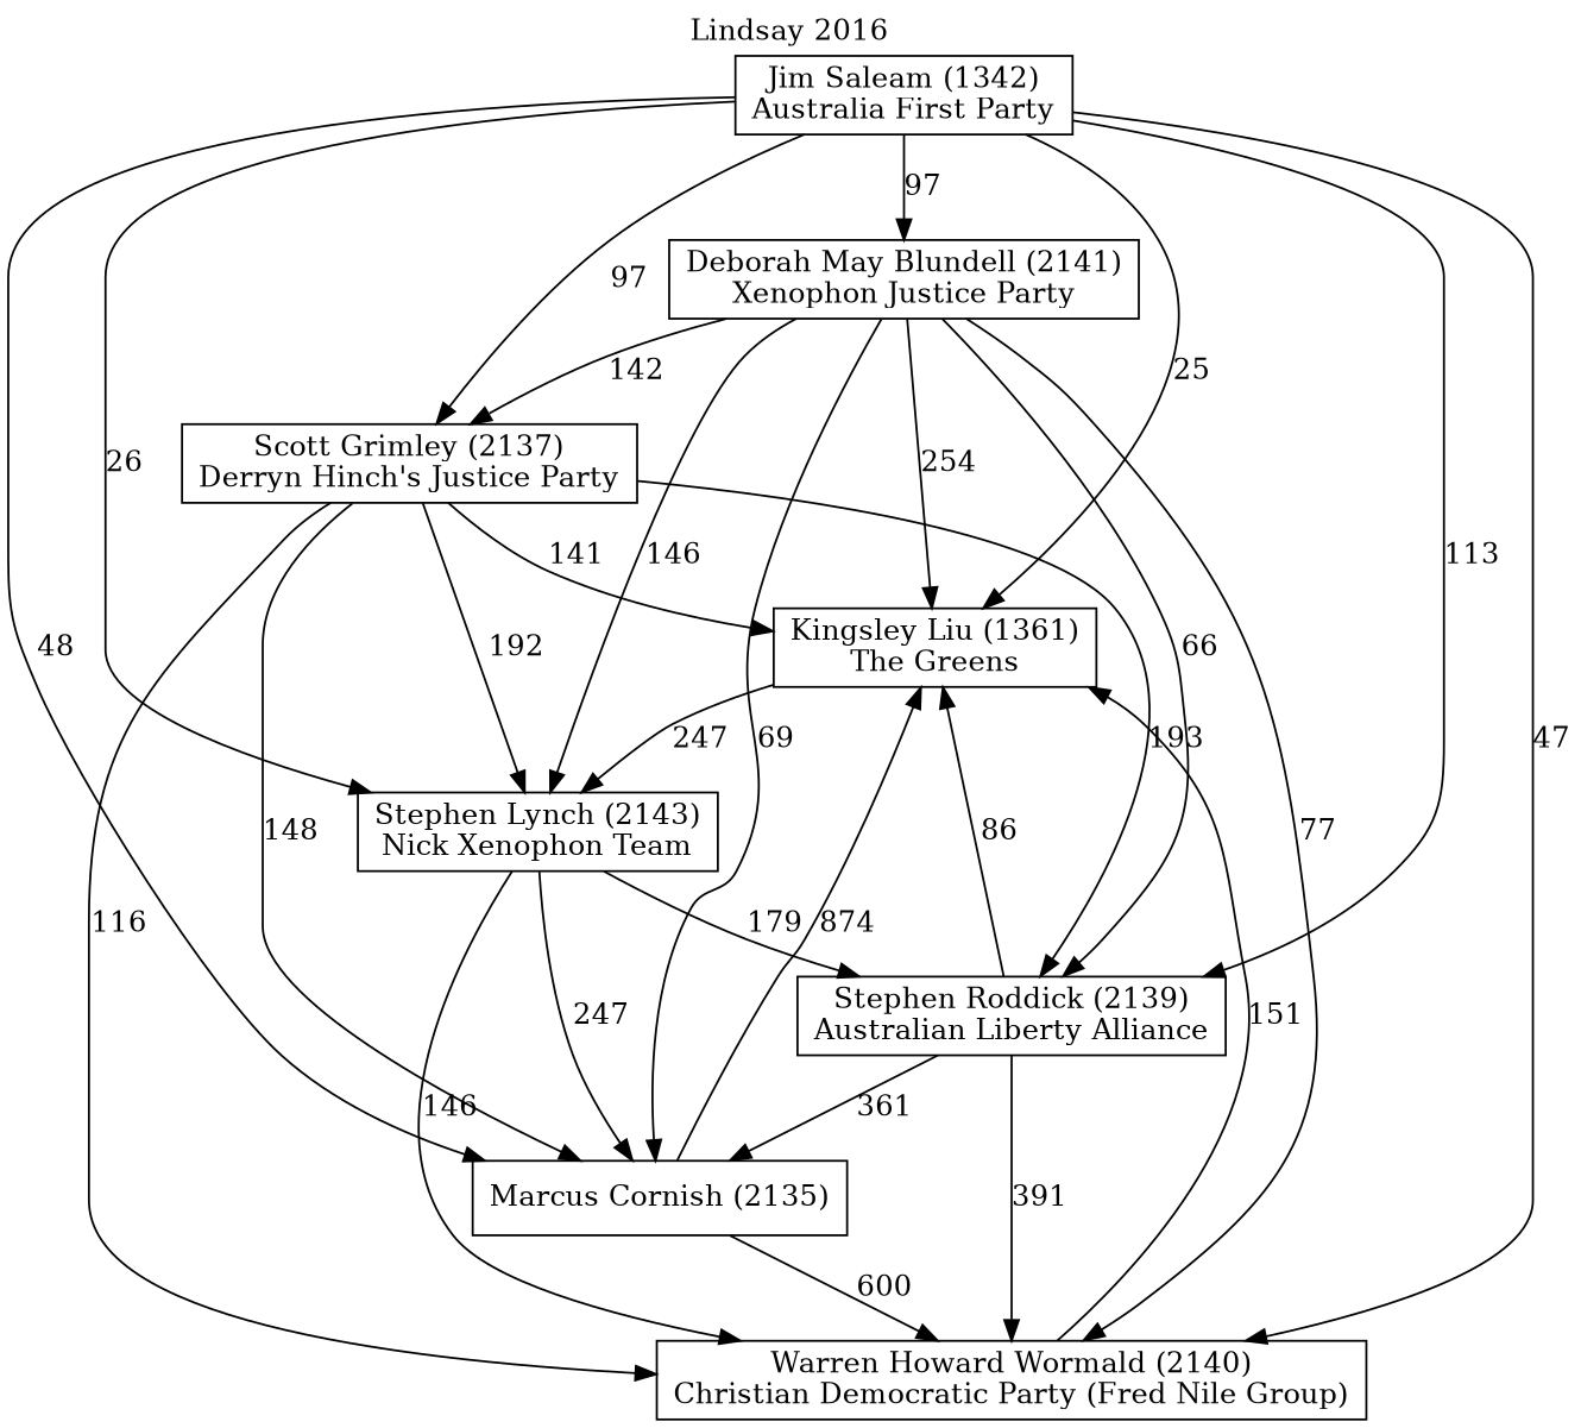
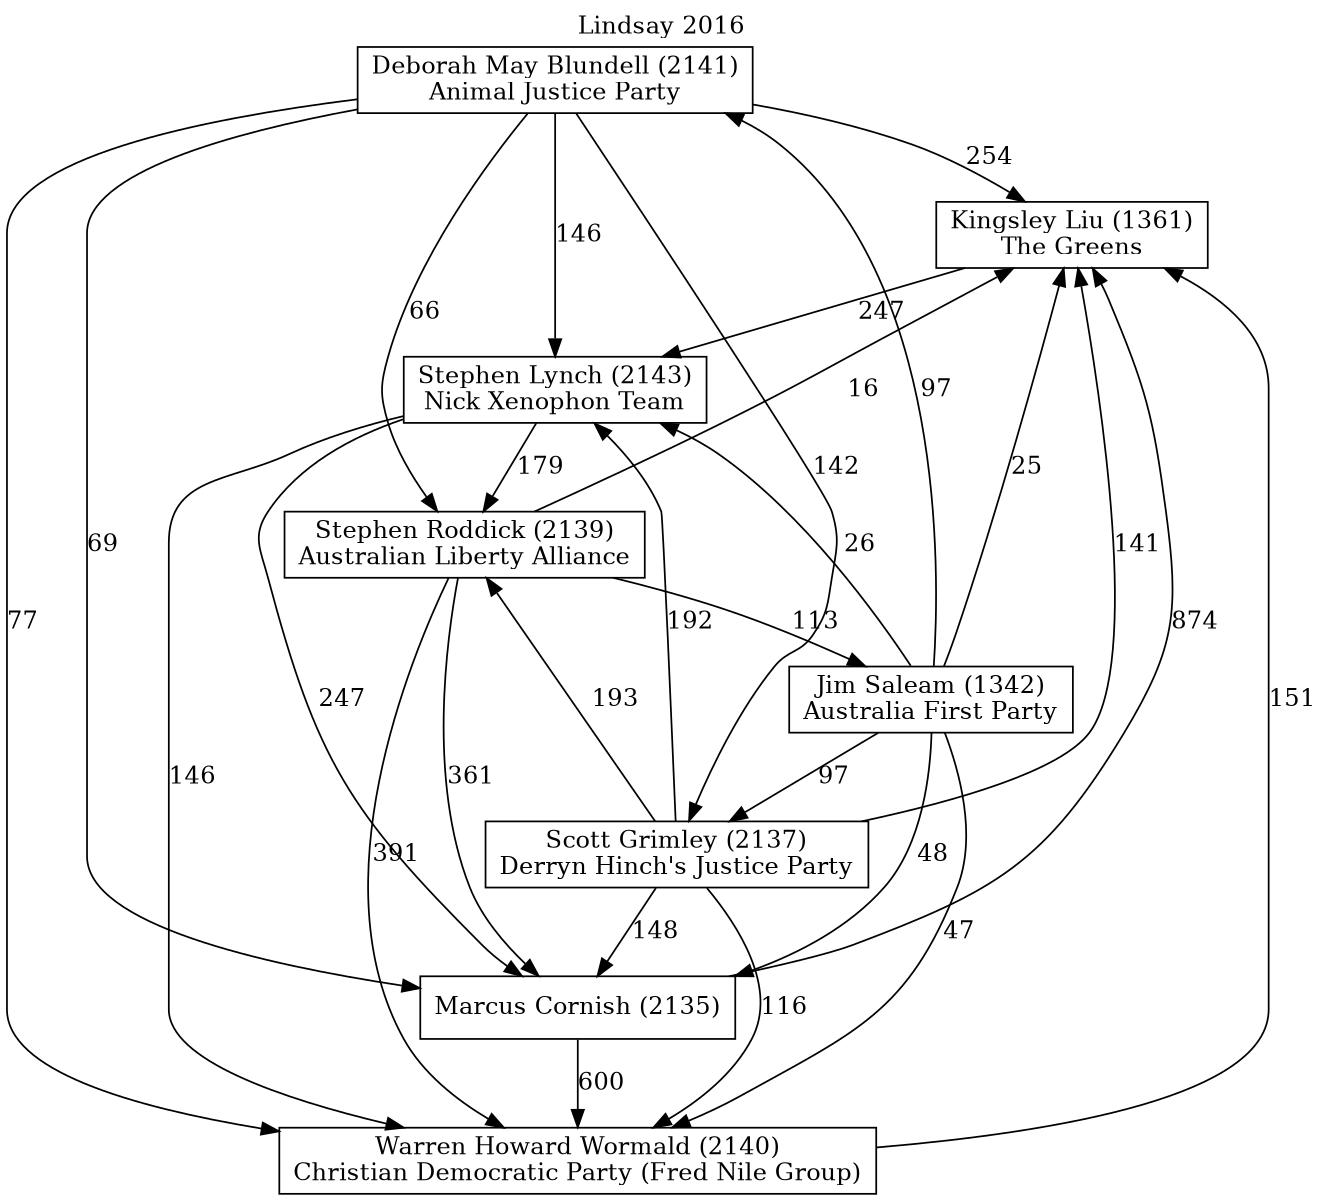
  digraph {
    label="Lindsay 2016"
    labelloc=t
    mclimit=10
    node [shape=box]
-   n1 [label="Deborah May Blundell (2141)\nXenophon Justice Party"]
+   n1 [label="Deborah May Blundell (2141)\nAnimal Justice Party"]
    n2 [label="Kingsley Liu (1361)\nThe Greens"]
    n3 [label="Scott Grimley (2137)\nDerryn Hinch's Justice Party"]
    n4 [label="Marcus Cornish (2135)\n"]
    n5 [label="Stephen Roddick (2139)\nAustralian Liberty Alliance"]
    n6 [label="Stephen Lynch (2143)\nNick Xenophon Team"]
    n7 [label="Warren Howard Wormald (2140)\nChristian Democratic Party (Fred Nile Group)"]
    n8 [label="Jim Saleam (1342)\nAustralia First Party"]
    n1 -> n2 [label=254]
    n1 -> n3 [label=142]
    n1 -> n4 [label=69]
    n1 -> n5 [label=66]
    n1 -> n6 [label=146]
    n1 -> n7 [label=77]
    n2 -> n6 [label=247]
    n3 -> n2 [label=141]
    n3 -> n4 [label=148]
    n3 -> n5 [label=193]
    n3 -> n6 [label=192]
    n3 -> n7 [label=116]
    n4 -> n2 [label=874]
    n4 -> n7 [label=600]
-   n5 -> n2 [label=86]
+   n5 -> n2 [label=16]
    n5 -> n4 [label=361]
    n5 -> n7 [label=391]
    n6 -> n4 [label=247]
    n6 -> n5 [label=179]
    n6 -> n7 [label=146]
    n7 -> n2 [label=151]
    n8 -> n1 [label=97]
    n8 -> n2 [label=25]
    n8 -> n3 [label=97]
    n8 -> n4 [label=48]
-   n8 -> n5 [label=113]
+   n5 -> n8 [label=113]
    n8 -> n6 [label=26]
    n8 -> n7 [label=47]
  }
